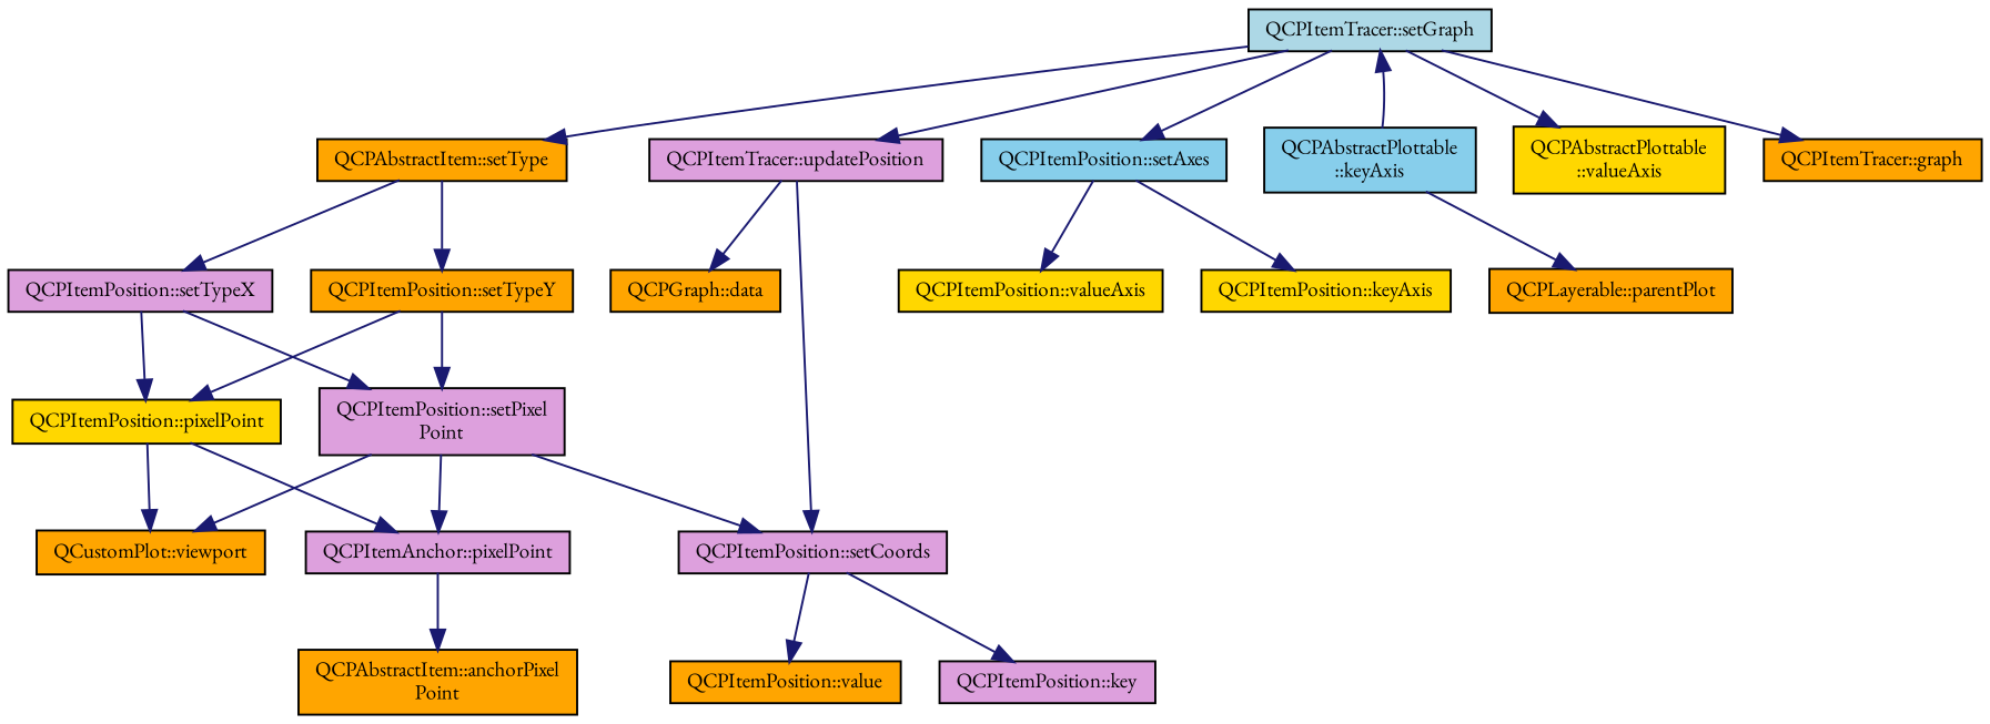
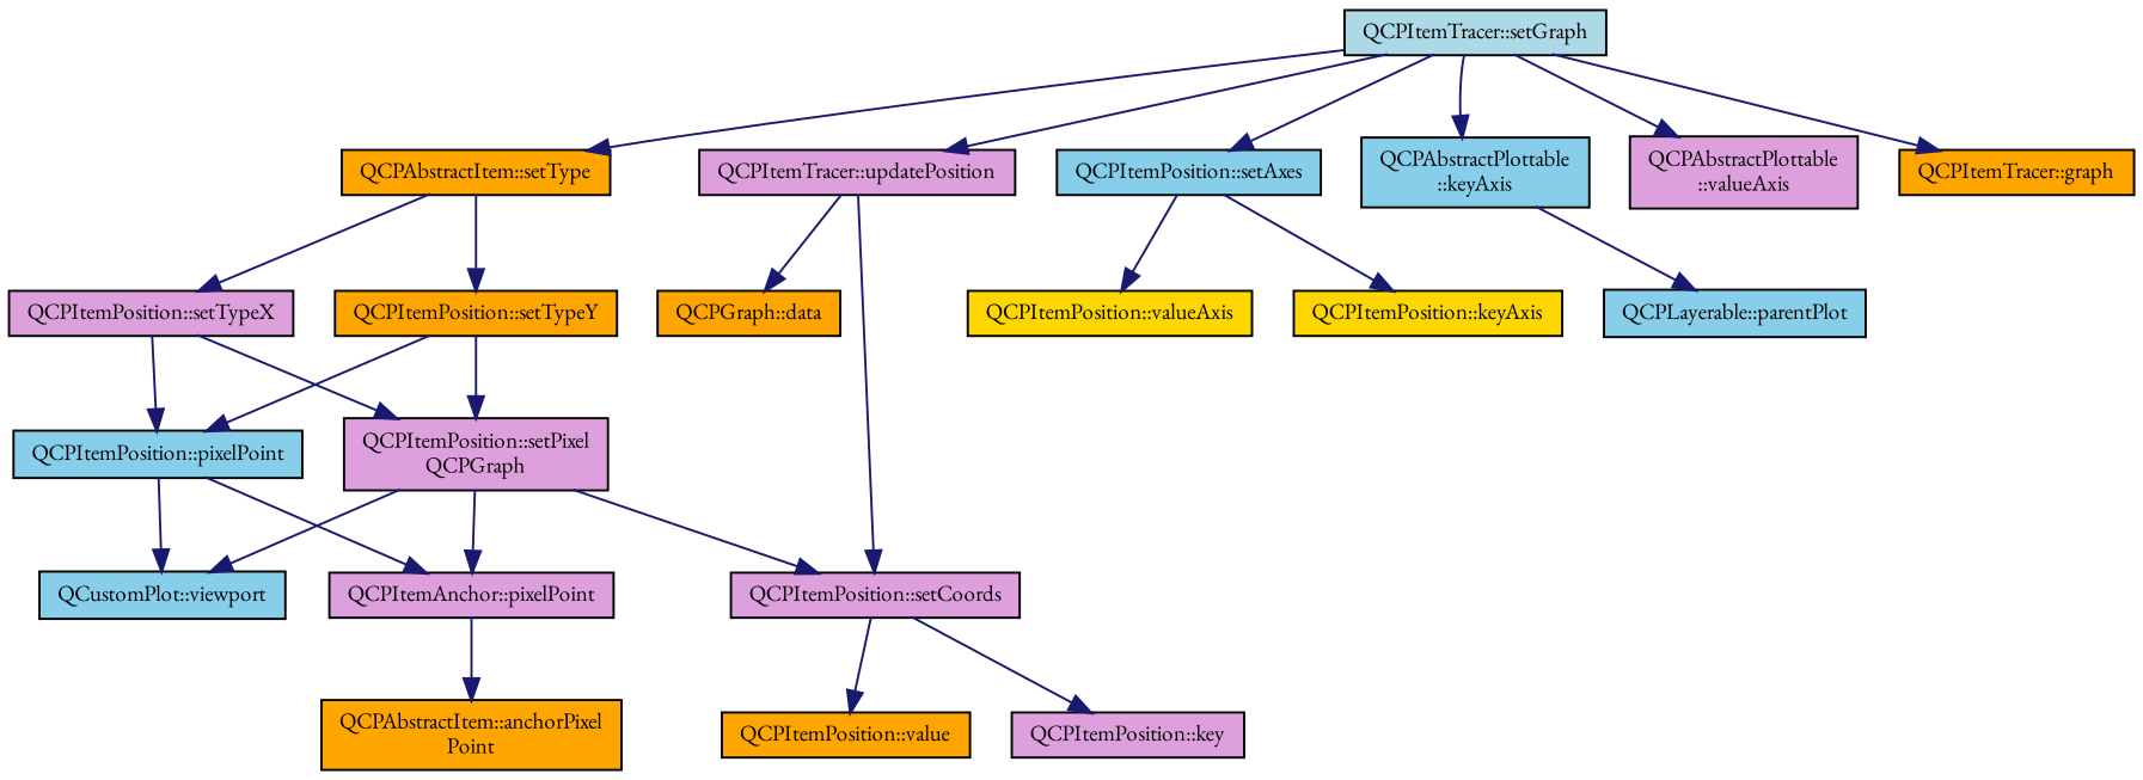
  digraph {
    fontname="EB Garamond"
    rankdir=TB
    node [color=black fillcolor=orange fontname="EB Garamond" fontsize=10 shape=record style=filled]
    edge [color=midnightblue fontname="EB Garamond" fontsize=10 labelfontname=Helvetica labelfontsize=10 style=solid]
    n1 [fillcolor=lightblue fontcolor=black height=0.2 label="QCPItemTracer::setGraph" width=0.4]
    n2 [height=0.2 label="QCPAbstractItem::setType" width=0.4]
    n3 [fillcolor=skyblue height=0.2 label="QCPItemPosition::setAxes" width=0.4]
    n4 [fillcolor=skyblue height=0.2 label="QCPAbstractPlottable\l::keyAxis" width=0.4]
-   n5 [fillcolor=gold height=0.2 label="QCPAbstractPlottable\l::valueAxis" width=0.4]
+   n5 [fillcolor=plum height=0.2 label="QCPAbstractPlottable\l::valueAxis" width=0.4]
    n6 [height=0.2 label="QCPItemTracer::graph" width=0.4]
    n7 [fillcolor=plum height=0.2 label="QCPItemTracer::updatePosition" width=0.4]
-   n8 [height=0.2 label="QCPLayerable::parentPlot" width=0.4]
+   n8 [fillcolor=skyblue height=0.2 label="QCPLayerable::parentPlot" width=0.4]
    n9 [fillcolor=plum height=0.2 label="QCPItemPosition::setTypeX" width=0.4]
    n10 [height=0.2 label="QCPItemPosition::setTypeY" width=0.4]
    n11 [fillcolor=gold height=0.2 label="QCPItemPosition::keyAxis" width=0.4]
    n12 [fillcolor=gold height=0.2 label="QCPItemPosition::valueAxis" width=0.4]
    n13 [fillcolor=plum height=0.2 label="QCPItemPosition::setCoords" width=0.4]
    n14 [height=0.2 label="QCPGraph::data" width=0.4]
-   n15 [fillcolor=gold height=0.2 label="QCPItemPosition::pixelPoint" width=0.4]
-   n16 [fillcolor=plum height=0.2 label="QCPItemPosition::setPixel\lPoint" width=0.4]
+   n15 [fillcolor=skyblue height=0.2 label="QCPItemPosition::pixelPoint" width=0.4]
+   n16 [fillcolor=plum height=0.2 label="QCPItemPosition::setPixel\lQCPGraph" width=0.4]
    n17 [fillcolor=plum height=0.2 label="QCPItemAnchor::pixelPoint" width=0.4]
-   n18 [height=0.2 label="QCustomPlot::viewport" width=0.4]
+   n18 [fillcolor=skyblue height=0.2 label="QCustomPlot::viewport" width=0.4]
    n19 [height=0.2 label="QCPAbstractItem::anchorPixel\lPoint" width=0.4]
    n20 [fillcolor=plum height=0.2 label="QCPItemPosition::key" width=0.4]
    n21 [height=0.2 label="QCPItemPosition::value" width=0.4]
    n1 -> n2
    n1 -> n3
-   n4 -> n1
+   n1 -> n4
    n1 -> n5
    n1 -> n6
    n1 -> n7
    n2 -> n9
    n2 -> n10
    n3 -> n11
    n3 -> n12
    n4 -> n8
    n7 -> n13
    n7 -> n14
    n9 -> n15
    n9 -> n16
    n10 -> n15
    n10 -> n16
    n13 -> n20
    n13 -> n21
    n15 -> n17
    n15 -> n18
    n16 -> n13
    n16 -> n17
    n16 -> n18
    n17 -> n19
  }
